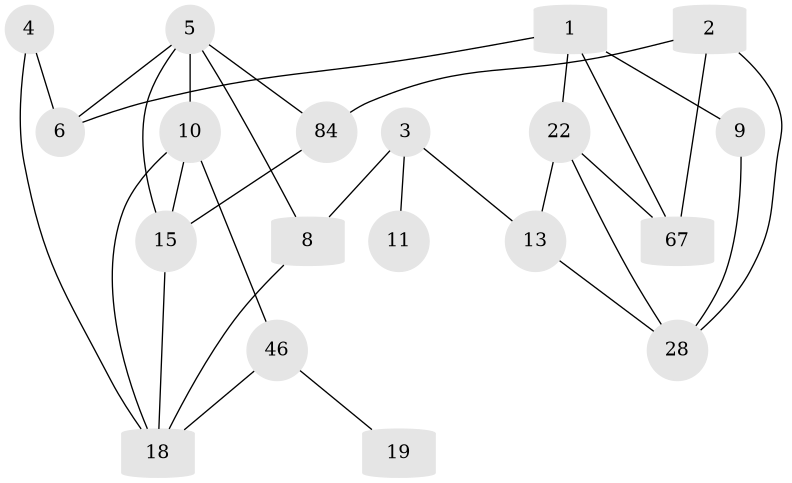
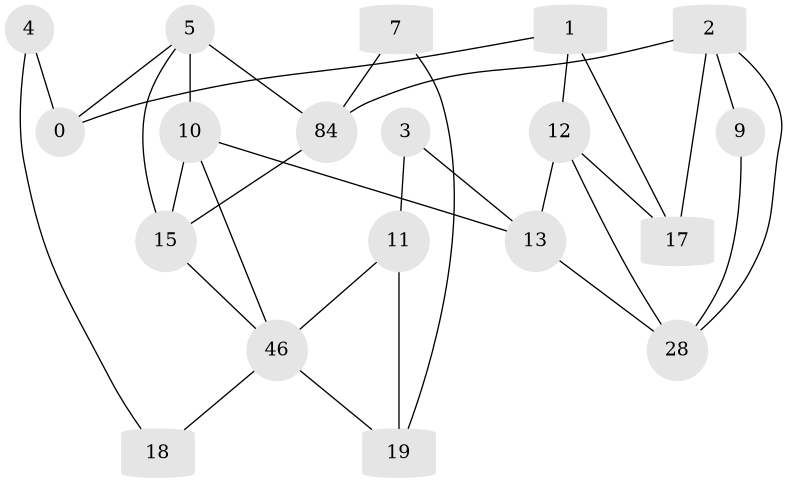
  graph {
    node [color=gray90 shape=circle style=filled]
    1 [shape=cylinder]
-   6
+   6 [label=0]
    9
-   12 [label=22]
-   17 [shape=cylinder label=67]
+   12
+   17 [shape=cylinder]
    n6 [label=28]
    13
    2 [shape=cylinder]
    n9 [label=84]
    19 [shape=cylinder]
    11
    n12 [label=46]
    15
    3
-   8 [shape=cylinder]
+   7 [shape=cylinder]
    18 [shape=cylinder]
    4
    5
    10
    1 -- 6
-   1 -- 9
+   2 -- 9
    1 -- 12
    1 -- 17
    9 -- n6
    12 -- 17
    12 -- n6
    12 -- 13
    13 -- n6
    2 -- 17
    2 -- n6
    2 -- n9
    n9 -- 15
+   11 -- 19
+   11 -- n12
    n12 -- 19
    n12 -- 18
-   15 -- 18
+   15 -- n12
    3 -- 13
    3 -- 11
-   3 -- 8
-   8 -- 18
+   7 -- n9
+   7 -- 19
    4 -- 6
    4 -- 18
    5 -- 6
    5 -- n9
    5 -- 15
-   5 -- 8
    5 -- 10
-   10 -- 18
+   10 -- 13
    10 -- n12
    10 -- 15
  }
